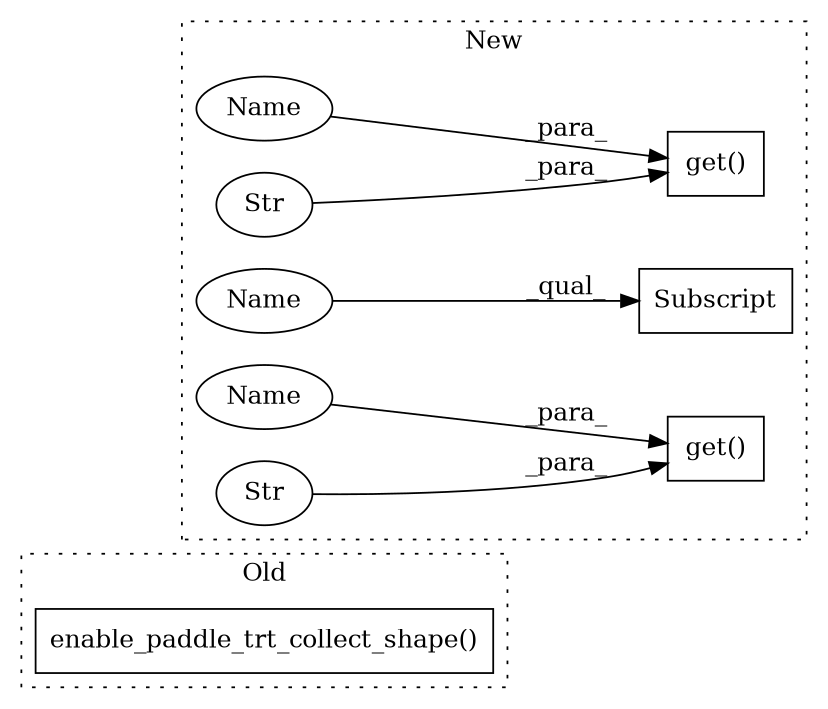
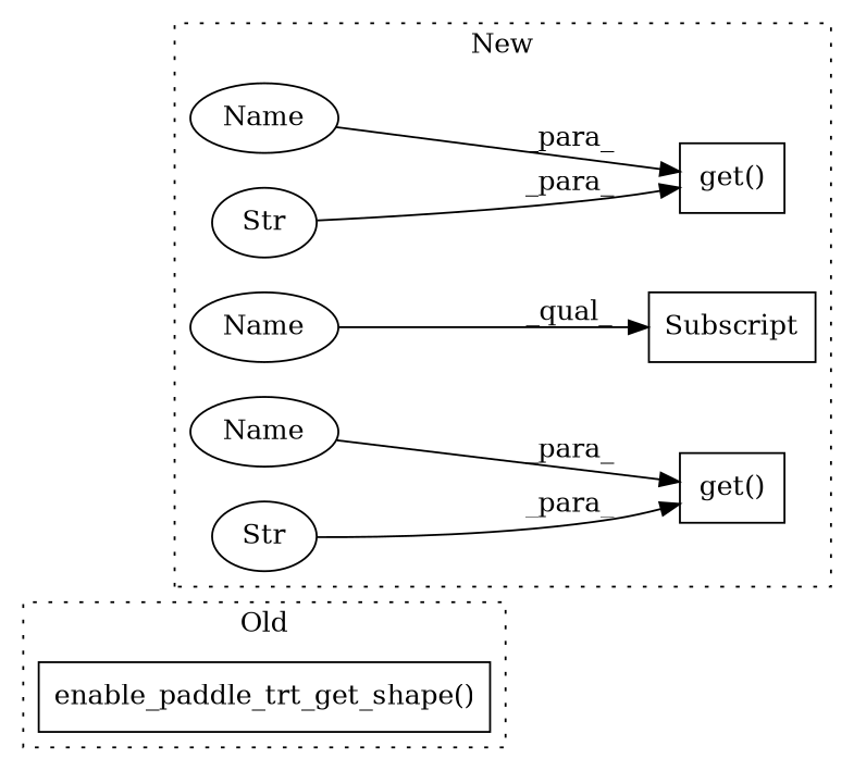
  digraph {
    rankdir=LR
    node [a=75 l="15,1" shape=ellipse]
-   n1 [l=40 label="enable_paddle_trt_collect_shape()" s=4754 shape=box]
+   n1 [l=40 label="enable_paddle_trt_get_shape()" s=4754 shape=box]
    n2 [a=63 l="23,0" label=Subscript s="5457,0" shape=box]
    n3 [label="get()" s="5482,5514" shape=box]
    n4 [a=66 l=11 label=Str s=5497]
    n5 [label="get()" s="5517,5549" shape=box]
    n6 [a=66 l=11 label=Str s=5532]
    n7 [a=87 l=10 label=Name s=5457]
    n8 [a=87 l=4 label=Name s=5510]
    n9 [a=87 l=4 label=Name s=5545]
    subgraph cluster_1 {
      label=Old
      style=dotted
      n1
    }
    subgraph cluster_2 {
      label=New
      style=dotted
      n2
      n3
      n4
      n5
      n6
      n7
      n8
      n9
    }
    n4 -> n3 [label=_para_]
    n6 -> n5 [label=_para_]
    n7 -> n2 [label=_qual_]
    n8 -> n3 [label=_para_]
    n9 -> n5 [label=_para_]
  }
